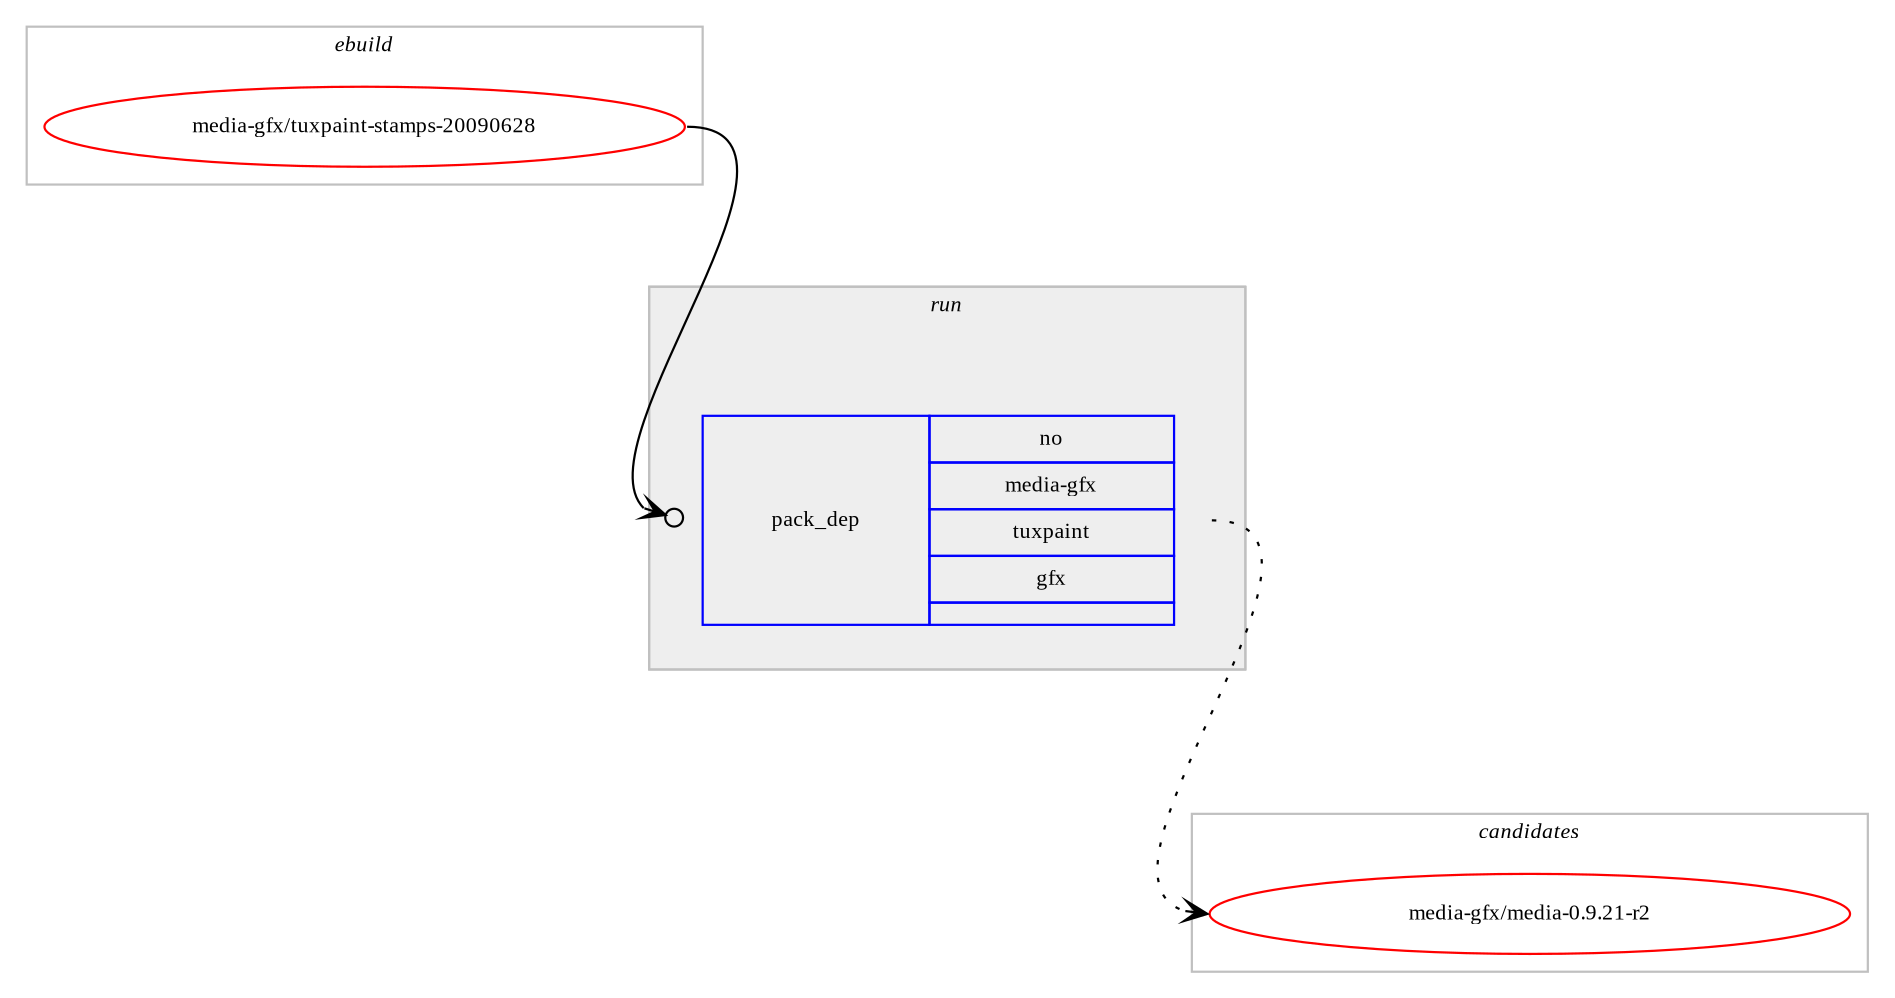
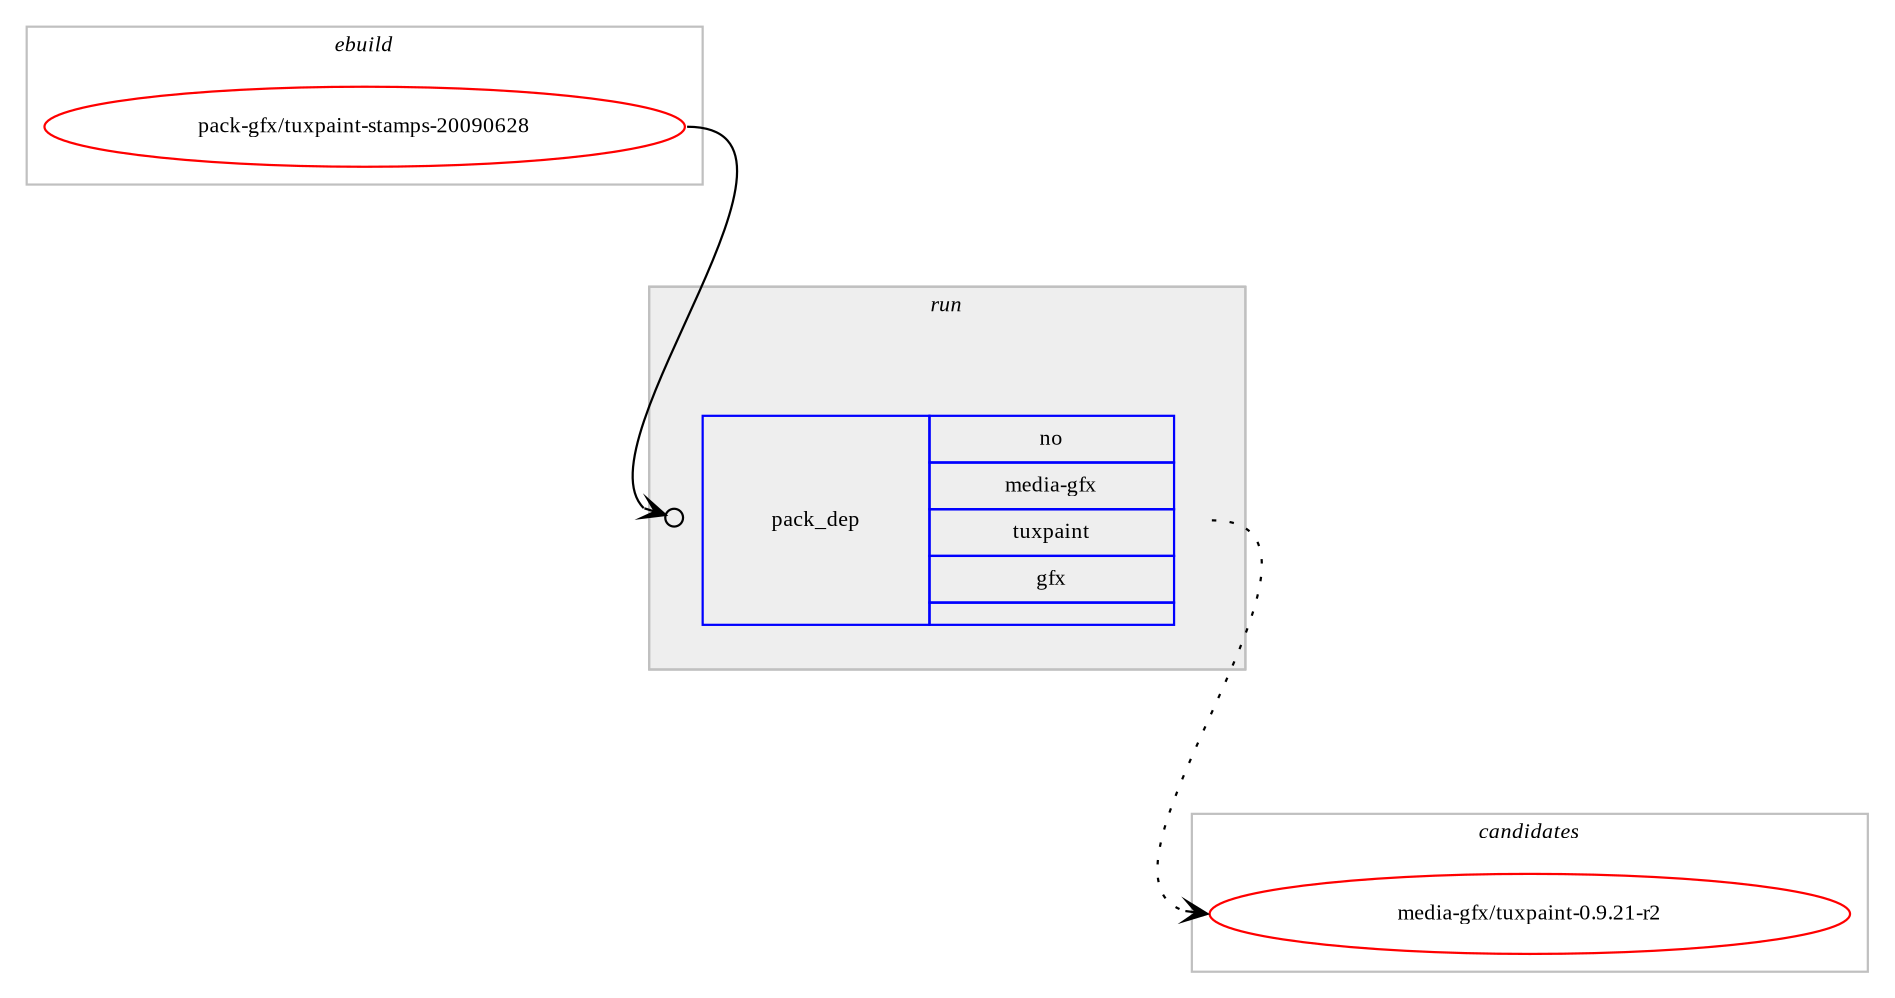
  digraph {
    compound=true
    concentrate=true
    fontname="Liberation Serif"
    fontsize=10
    newrank=true
    rankdir=TB
    ranksep=1.5
    node [color=red fontname="Liberation Serif" fontsize=10]
    edge [fontname="Liberation Serif" headport=w tailport=e]
-   n1 [label="media-gfx/tuxpaint-stamps-20090628" width=4]
+   n1 [label="pack-gfx/tuxpaint-stamps-20090628" width=4]
    n2 [color=blue label=<<TABLE BORDER="0" CELLBORDER="1" CELLSPACING="0" CELLPADDING="4" WIDTH="220"><TR><TD ROWSPAN="6" CELLPADDING="30">pack_dep</TD></TR><TR><TD WIDTH="110">no</TD></TR><TR><TD>media-gfx</TD></TR><TR><TD>tuxpaint</TD></TR><TR><TD>gfx</TD></TR><TR><TD></TD></TR></TABLE>> shape=none]
-   n3 [label="media-gfx/media-0.9.21-r2" width=4]
+   n3 [label="media-gfx/tuxpaint-0.9.21-r2" width=4]
    subgraph cluster_1 {
      color=gray
      label=<<i>ebuild</i>>
      rank=same
      n1
    }
    subgraph cluster_2 {
      color=gray
      label=<<i>dependencies</i>>
      subgraph cluster_3 {
        color=gray
        fillcolor="#eeeeee"
        label=<<i>compile</i>>
        style=filled
      }
      subgraph cluster_4 {
        color=gray
        fillcolor="#eeeeee"
        label=<<i>compile and run</i>>
        style=filled
        subgraph sub_5 {
          color=gray
          fillcolor="#eeeeee"
          label=<<i>compile and run</i>>
          style=filled
          n2
        }
      }
      subgraph cluster_6 {
        color=gray
        fillcolor="#eeeeee"
        label=<<i>run</i>>
        style=filled
      }
    }
    subgraph cluster_7 {
      color=gray
      label=<<i>candidates</i>>
      rank=same
      subgraph sub_8 {
        color=black
        label=<<i>candidates</i>>
        nodesep=1
        rank=same
        n3
      }
    }
    n1 -> n2 [arrowhead=odotvee style=solid weight=20]
    n2 -> n3 [arrowhead=vee style=dotted weight=100]
  }
